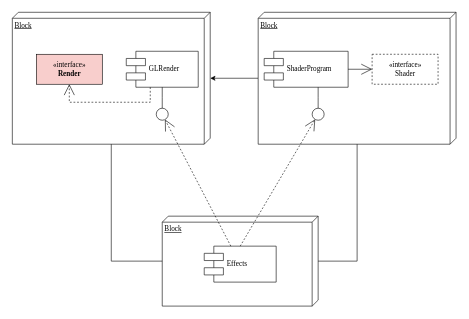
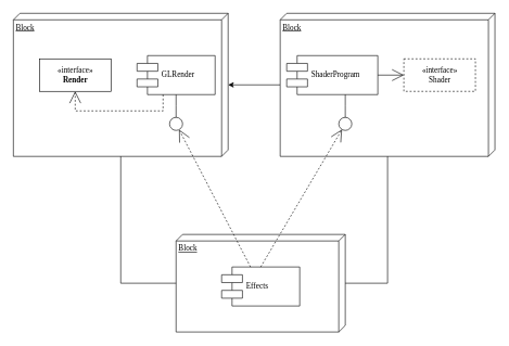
  <mxCell id="0" />
  <mxCell id="1" parent="0" />
  <mxCell id="2" value="Block" style="verticalAlign=top;align=left;spacingTop=8;spacingLeft=2;spacingRight=12;shape=cube;size=10;direction=south;fontStyle=4;html=1;rounded=0;shadow=0;comic=0;labelBackgroundColor=none;strokeWidth=1;fontFamily=Verdana;fontSize=12" parent="1" vertex="1"><mxGeometry x="20" y="20" width="330" height="220" as="geometry" /></mxCell>
  <mxCell id="3" style="edgeStyle=orthogonalEdgeStyle;rounded=0;orthogonalLoop=1;jettySize=auto;html=1;" edge="1" parent="1" source="4" target="2"><mxGeometry relative="1" as="geometry" /></mxCell>
  <mxCell id="4" value="Block" style="verticalAlign=top;align=left;spacingTop=8;spacingLeft=2;spacingRight=12;shape=cube;size=10;direction=south;fontStyle=4;html=1;rounded=0;shadow=0;comic=0;labelBackgroundColor=none;strokeWidth=1;fontFamily=Verdana;fontSize=12" parent="1" vertex="1"><mxGeometry x="430" y="20" width="330" height="220" as="geometry" /></mxCell>
  <mxCell id="5" value="Block" style="verticalAlign=top;align=left;spacingTop=8;spacingLeft=2;spacingRight=12;shape=cube;size=10;direction=south;fontStyle=4;html=1;rounded=0;shadow=0;comic=0;labelBackgroundColor=none;strokeWidth=1;fontFamily=Verdana;fontSize=12" parent="1" vertex="1"><mxGeometry x="270" y="360" width="260" height="150" as="geometry" /></mxCell>
- <mxCell id="6" value="&lt;div&gt;«interface»&lt;b&gt;&lt;br&gt;&lt;/b&gt;&lt;/div&gt;&lt;div&gt;&lt;b&gt;Render&lt;/b&gt;&lt;/div&gt;" style="html=1;rounded=0;shadow=0;comic=0;labelBackgroundColor=none;strokeWidth=1;fontFamily=Verdana;fontSize=12;align=center;fillColor=#f8cecc;" parent="1" vertex="1"><mxGeometry x="60" y="90" width="110" height="50" as="geometry" /></mxCell>
+ <mxCell id="6" value="&lt;div&gt;«interface»&lt;b&gt;&lt;br&gt;&lt;/b&gt;&lt;/div&gt;&lt;div&gt;&lt;b&gt;Render&lt;/b&gt;&lt;/div&gt;" style="html=1;rounded=0;shadow=0;comic=0;labelBackgroundColor=none;strokeWidth=1;fontFamily=Verdana;fontSize=12;align=center;" parent="1" vertex="1"><mxGeometry x="60" y="90" width="110" height="50" as="geometry" /></mxCell>
  <mxCell id="7" value="GLRender" style="shape=component;align=left;spacingLeft=36;rounded=0;shadow=0;comic=0;labelBackgroundColor=none;strokeWidth=1;fontFamily=Verdana;fontSize=12;html=1;" parent="1" vertex="1"><mxGeometry x="210" y="85" width="120" height="60" as="geometry" /></mxCell>
  <mxCell id="8" value="" style="ellipse;whiteSpace=wrap;html=1;rounded=0;shadow=0;comic=0;labelBackgroundColor=none;strokeWidth=1;fontFamily=Verdana;fontSize=12;align=center;" parent="1" vertex="1"><mxGeometry x="260" y="180" width="20" height="20" as="geometry" /></mxCell>
  <mxCell id="9" value="ShaderProgram" style="shape=component;align=left;spacingLeft=36;rounded=0;shadow=0;comic=0;labelBackgroundColor=none;strokeWidth=1;fontFamily=Verdana;fontSize=12;html=1;" parent="1" vertex="1"><mxGeometry x="440" y="85" width="140" height="60" as="geometry" /></mxCell>
  <mxCell id="10" value="&lt;div&gt;«interface»&lt;/div&gt;&lt;div&gt;Shader&lt;br&gt;&lt;/div&gt;" style="html=1;rounded=0;shadow=0;comic=0;labelBackgroundColor=none;strokeWidth=1;fontFamily=Verdana;fontSize=12;align=center;dashed=1;" parent="1" vertex="1"><mxGeometry x="620" y="90" width="110" height="50" as="geometry" /></mxCell>
  <mxCell id="11" value="" style="ellipse;whiteSpace=wrap;html=1;rounded=0;shadow=0;comic=0;labelBackgroundColor=none;strokeWidth=1;fontFamily=Verdana;fontSize=12;align=center;" parent="1" vertex="1"><mxGeometry x="520" y="180" width="20" height="20" as="geometry" /></mxCell>
  <mxCell id="12" value="Effects" style="shape=component;align=left;spacingLeft=36;rounded=0;shadow=0;comic=0;labelBackgroundColor=none;strokeWidth=1;fontFamily=Verdana;fontSize=12;html=1;" parent="1" vertex="1"><mxGeometry x="340" y="410" width="120" height="60" as="geometry" /></mxCell>
  <mxCell id="13" style="edgeStyle=none;rounded=0;html=1;dashed=1;labelBackgroundColor=none;startArrow=none;startFill=0;startSize=8;endArrow=open;endFill=0;endSize=16;fontFamily=Verdana;fontSize=12;" parent="1" source="12" target="8" edge="1"><mxGeometry relative="1" as="geometry" /></mxCell>
  <mxCell id="14" style="edgeStyle=none;rounded=0;html=1;dashed=1;labelBackgroundColor=none;startArrow=none;startFill=0;startSize=8;endArrow=open;endFill=0;endSize=16;fontFamily=Verdana;fontSize=12;exitX=0.5;exitY=0;exitDx=0;exitDy=0;" parent="1" source="12" target="11" edge="1"><mxGeometry relative="1" as="geometry" /></mxCell>
  <mxCell id="15" style="edgeStyle=elbowEdgeStyle;rounded=0;html=1;labelBackgroundColor=none;startArrow=none;startFill=0;startSize=8;endArrow=none;endFill=0;endSize=16;fontFamily=Verdana;fontSize=12;" parent="1" source="11" target="9" edge="1"><mxGeometry relative="1" as="geometry" /></mxCell>
  <mxCell id="16" style="edgeStyle=elbowEdgeStyle;rounded=0;html=1;labelBackgroundColor=none;startArrow=none;startFill=0;startSize=8;endArrow=none;endFill=0;endSize=16;fontFamily=Verdana;fontSize=12;" parent="1" source="8" target="7" edge="1"><mxGeometry relative="1" as="geometry" /></mxCell>
  <mxCell id="17" style="edgeStyle=orthogonalEdgeStyle;rounded=0;html=1;labelBackgroundColor=none;startArrow=none;startFill=0;startSize=8;endArrow=open;endFill=0;endSize=16;fontFamily=Verdana;fontSize=12;dashed=1;" parent="1" source="7" target="6" edge="1"><mxGeometry relative="1" as="geometry"><Array as="points"><mxPoint x="250" y="170" /><mxPoint x="115" y="170" /></Array></mxGeometry></mxCell>
  <mxCell id="18" style="edgeStyle=orthogonalEdgeStyle;rounded=0;html=1;dashed=0;labelBackgroundColor=none;startArrow=none;startFill=0;startSize=8;endArrow=open;endFill=0;endSize=16;fontFamily=Verdana;fontSize=12;" parent="1" source="9" target="10" edge="1"><mxGeometry relative="1" as="geometry" /></mxCell>
  <mxCell id="19" style="edgeStyle=orthogonalEdgeStyle;rounded=0;html=1;labelBackgroundColor=none;startArrow=none;startFill=0;startSize=8;endArrow=none;endFill=0;endSize=16;fontFamily=Verdana;fontSize=12;" parent="1" source="5" target="4" edge="1"><mxGeometry relative="1" as="geometry"><Array as="points"><mxPoint x="595" y="435" /></Array></mxGeometry></mxCell>
  <mxCell id="20" style="edgeStyle=orthogonalEdgeStyle;rounded=0;html=1;labelBackgroundColor=none;startArrow=none;startFill=0;startSize=8;endArrow=none;endFill=0;endSize=16;fontFamily=Verdana;fontSize=12;" parent="1" source="5" target="2" edge="1"><mxGeometry relative="1" as="geometry"><Array as="points"><mxPoint x="185" y="435" /></Array></mxGeometry></mxCell>
